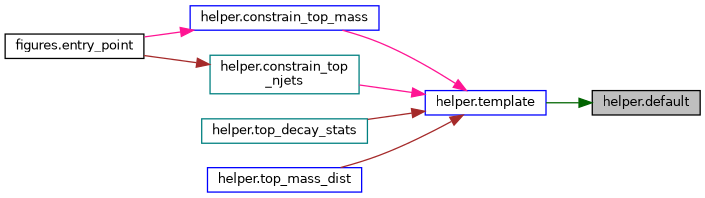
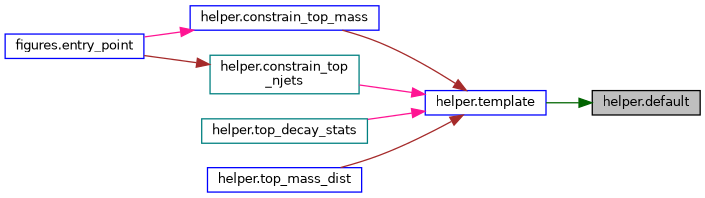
  digraph {
    rankdir=RL
    node [color=blue fillcolor=white fontname=Helvetica fontsize=10 shape=record style=filled]
    edge [color=brown dir=back fontname=Helvetica fontsize=10 labelfontname=Helvetica labelfontsize=10 style=solid]
    n1 [color=black fillcolor=grey75 fontcolor=black height=0.2 label="helper.default" width=0.4]
    n2 [height=0.2 label="helper.template" width=0.4]
    n3 [height=0.2 label="helper.constrain_top_mass" width=0.4]
    n4 [color=teal height=0.2 label="helper.constrain_top\l_njets" width=0.4]
    n5 [color=teal height=0.2 label="helper.top_decay_stats" width=0.4]
    n6 [height=0.2 label="helper.top_mass_dist" width=0.4]
-   n7 [color=black height=0.2 label="figures.entry_point" width=0.4]
+   n7 [height=0.2 label="figures.entry_point" width=0.4]
    n1 -> n2 [color=darkgreen]
-   n2 -> n3 [color=deeppink]
+   n2 -> n3
    n2 -> n4 [color=deeppink]
-   n2 -> n5
+   n2 -> n5 [color=deeppink]
    n2 -> n6
    n3 -> n7 [color=deeppink]
    n4 -> n7
  }
